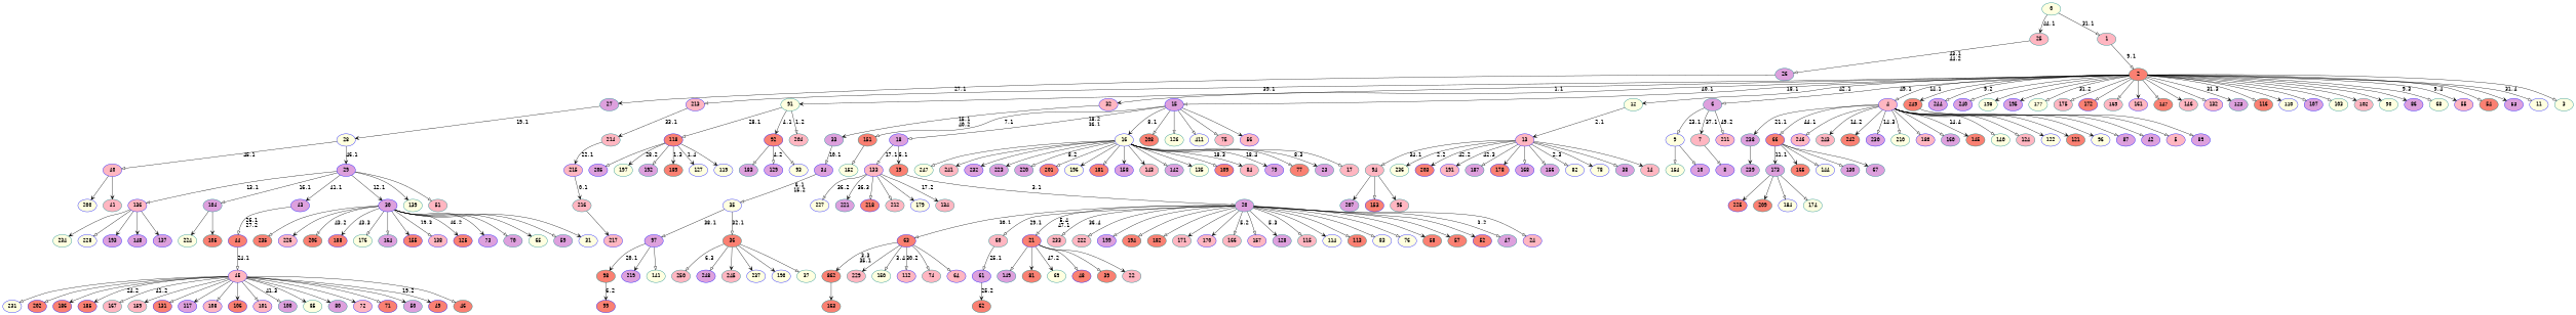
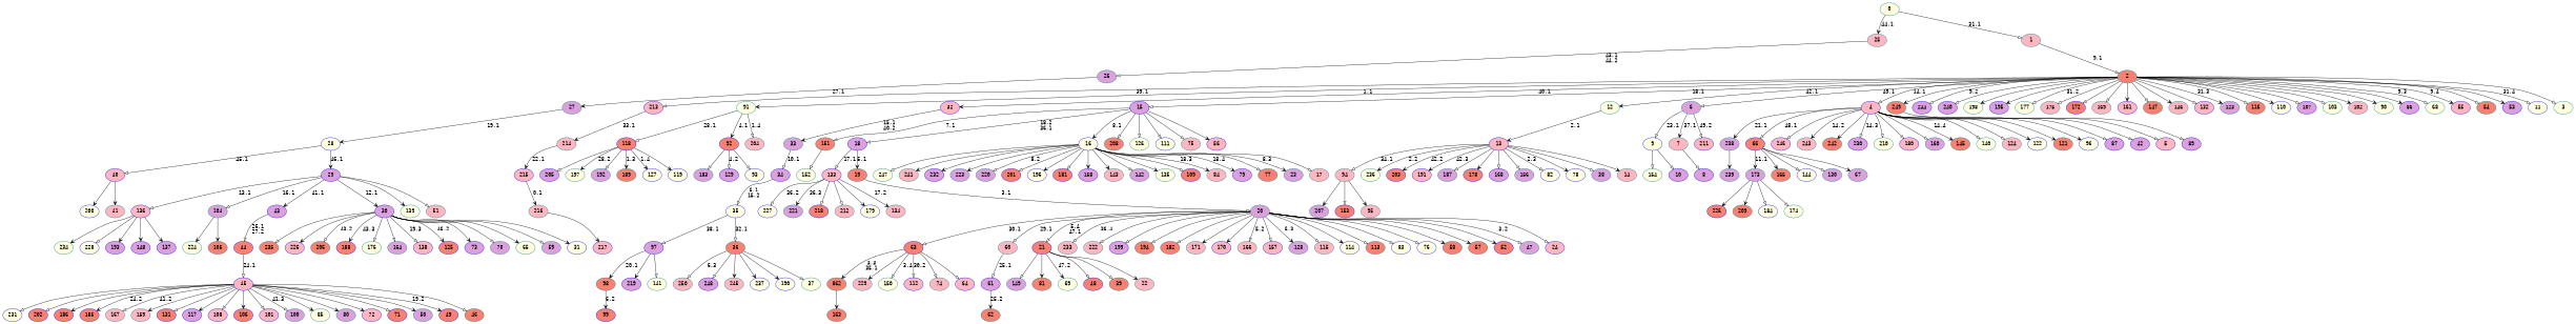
  digraph {
    fontname="DejaVu Sans Mono"
    node [color=teal fillcolor=plum fontname="DejaVu Sans Mono" style=filled]
    edge [arrowhead=onormal fontname="DejaVu Sans Mono"]
    238
    239
    216 [fillcolor=lightpink]
    217 [color=blue fillcolor=lightpink]
    215 [color=blue fillcolor=lightpink]
    214 [fillcolor=lightpink]
    213 [color=blue fillcolor=lightpink]
    225 [color=blue fillcolor=salmon]
    173
    209 [fillcolor=salmon]
    184 [color=blue fillcolor=lightyellow]
    174 [fillcolor=lightyellow]
    n13 [fillcolor=salmon label=862]
    163 [fillcolor=salmon]
    151 [fillcolor=salmon]
    152 [fillcolor=lightyellow]
    136 [color=blue fillcolor=lightpink]
    234 [fillcolor=lightyellow]
    228 [color=blue fillcolor=lightyellow]
    193 [color=blue]
    148 [color=blue]
    137 [color=blue]
    133 [color=blue fillcolor=lightpink]
    227 [color=blue fillcolor=lightyellow]
    221
    218 [color=blue fillcolor=salmon]
    212 [fillcolor=lightpink]
    179 [color=blue fillcolor=lightyellow]
    134 [fillcolor=lightpink]
    118 [color=blue fillcolor=salmon]
    205 [color=blue]
    197 [fillcolor=lightyellow]
    192
    189 [fillcolor=salmon]
    127 [color=blue fillcolor=lightyellow]
    119 [color=blue fillcolor=lightyellow]
    224 [fillcolor=lightyellow]
    104
    105 [fillcolor=salmon]
    98 [fillcolor=salmon]
    99 [color=blue fillcolor=salmon]
    97 [color=blue]
    219 [color=blue]
    141 [fillcolor=lightyellow]
    94 [fillcolor=lightpink]
    207
    153 [color=blue fillcolor=salmon]
    95 [fillcolor=lightpink]
    92 [color=blue fillcolor=salmon]
    183
    129 [color=blue]
    93 [color=blue fillcolor=lightyellow]
    91 [fillcolor=lightyellow]
    204 [fillcolor=lightpink]
    66 [color=blue fillcolor=salmon]
    165 [fillcolor=salmon]
    144 [color=blue fillcolor=lightyellow]
    130
    67
    63 [color=blue fillcolor=salmon]
    229 [fillcolor=lightpink]
    150 [fillcolor=lightyellow]
    112 [color=blue fillcolor=lightpink]
    74 [fillcolor=lightpink]
    64 [color=blue fillcolor=lightpink]
    61 [color=blue]
    62 [fillcolor=salmon]
    60 [fillcolor=lightpink]
    45 [color=blue fillcolor=lightpink]
    231 [color=blue fillcolor=lightyellow]
    202 [color=blue fillcolor=salmon]
    186 [color=blue fillcolor=salmon]
    185 [color=blue fillcolor=salmon]
    167 [fillcolor=lightpink]
    159 [fillcolor=lightpink]
    131 [color=blue fillcolor=salmon]
    117 [color=blue]
    108 [color=blue fillcolor=lightpink]
    106 [color=blue fillcolor=salmon]
    101 [color=blue fillcolor=lightpink]
    100
    85 [fillcolor=lightyellow]
    80
    72 [color=blue fillcolor=lightpink]
    71 [color=blue fillcolor=salmon]
    50
    49 [color=blue fillcolor=salmon]
    46 [fillcolor=salmon]
    44 [color=blue fillcolor=salmon]
    43 [color=blue]
    40 [color=blue fillcolor=lightpink]
    200 [color=blue fillcolor=lightyellow]
    41 [fillcolor=lightpink]
    36 [fillcolor=salmon]
    250 [fillcolor=lightpink]
    248 [color=blue]
    245 [fillcolor=lightpink]
    237 [color=blue fillcolor=lightyellow]
    190 [color=blue fillcolor=lightyellow]
    37 [fillcolor=lightyellow]
    35 [color=blue fillcolor=lightyellow]
    34 [color=blue]
    33
    32 [color=blue fillcolor=lightpink]
    30 [color=blue]
    235 [fillcolor=salmon]
    226 [color=blue fillcolor=lightpink]
    206 [fillcolor=salmon]
    188 [color=blue fillcolor=salmon]
    176 [fillcolor=lightyellow]
    164
-   155 [color=blue fillcolor=salmon]
    138 [color=blue fillcolor=lightpink]
    125 [color=blue fillcolor=salmon]
    73 [color=blue]
    70
    65 [fillcolor=lightyellow]
    59
    31 [color=blue fillcolor=lightyellow]
    29 [color=blue]
    139 [fillcolor=lightyellow]
    51 [fillcolor=lightpink]
    28 [color=blue fillcolor=lightyellow]
    27
    26
    25 [fillcolor=lightpink]
    21 [color=blue fillcolor=salmon]
    149
    81 [fillcolor=salmon]
    69 [fillcolor=lightyellow]
    48 [color=blue fillcolor=salmon]
    39 [fillcolor=salmon]
    22 [fillcolor=lightpink]
    20
    233 [fillcolor=lightpink]
    222 [fillcolor=lightpink]
    199 [color=blue]
    194 [fillcolor=salmon]
    182 [fillcolor=salmon]
    171 [fillcolor=lightpink]
    170 [color=blue fillcolor=lightpink]
    166 [fillcolor=lightpink]
    157 [color=blue fillcolor=lightpink]
    128
    115 [fillcolor=lightpink]
    114 [color=blue fillcolor=lightyellow]
    113 [fillcolor=salmon]
    83 [color=blue fillcolor=lightyellow]
    76 [color=blue fillcolor=lightyellow]
    58 [fillcolor=salmon]
    57 [fillcolor=salmon]
    52 [color=blue fillcolor=salmon]
    47
    24 [color=blue fillcolor=lightpink]
    19 [fillcolor=salmon]
    18 [color=blue]
    16 [color=blue fillcolor=lightyellow]
    247 [fillcolor=lightyellow]
    241 [fillcolor=lightpink]
    232 [color=blue]
    223
    220
    201 [color=blue fillcolor=salmon]
    196 [color=blue fillcolor=lightyellow]
    181 [color=blue fillcolor=salmon]
    158 [color=blue]
    143 [fillcolor=lightpink]
    142
    135 [fillcolor=lightyellow]
    109 [color=blue fillcolor=salmon]
    84 [fillcolor=lightpink]
    79 [color=blue]
    77 [fillcolor=salmon]
    23
    17 [fillcolor=lightpink]
    15 [color=blue]
    208 [fillcolor=salmon]
    126 [fillcolor=lightyellow]
-   111 [color=blue fillcolor=lightyellow label=411]
+   111 [color=blue fillcolor=lightyellow]
    75 [fillcolor=lightpink]
    56 [color=blue fillcolor=lightpink]
    13 [color=blue fillcolor=lightpink]
    236 [fillcolor=lightyellow]
    203 [color=blue fillcolor=salmon]
    191 [color=blue fillcolor=lightpink]
    187
    178 [color=blue fillcolor=salmon]
    168 [color=blue]
    156
    82 [color=blue fillcolor=lightyellow]
    78 [color=blue fillcolor=lightyellow]
    38
    14 [fillcolor=lightpink]
    12 [fillcolor=lightyellow]
    9 [color=blue fillcolor=lightyellow]
    154 [fillcolor=lightyellow]
    10 [color=blue]
    7 [fillcolor=lightpink]
    8 [color=blue]
    6
    211 [color=blue fillcolor=lightpink]
    4 [color=blue fillcolor=lightpink]
    246 [color=blue fillcolor=lightpink]
    243 [fillcolor=lightpink]
    242 [fillcolor=salmon]
    230 [color=blue]
    210 [fillcolor=lightyellow]
    180 [color=blue fillcolor=lightpink]
    160
    145 [fillcolor=salmon]
    140 [fillcolor=lightyellow]
    124 [fillcolor=lightpink]
    122 [color=blue fillcolor=lightyellow]
    121 [fillcolor=salmon]
    96 [color=blue fillcolor=lightyellow]
    87 [color=blue]
    42 [color=blue]
    5 [color=blue fillcolor=lightpink]
    89 [color=blue]
    2 [fillcolor=salmon]
    249 [fillcolor=salmon]
    244 [color=blue]
    240 [color=blue]
    198 [fillcolor=lightyellow]
    195 [color=blue]
    177 [fillcolor=lightyellow]
    175 [fillcolor=lightpink]
    172 [color=blue fillcolor=salmon]
    169 [fillcolor=lightpink]
    161 [color=blue fillcolor=lightpink]
    147 [fillcolor=salmon]
    146 [fillcolor=lightpink]
    132 [color=blue fillcolor=lightpink]
    123
    116 [fillcolor=salmon]
    110 [color=blue fillcolor=lightyellow]
    107 [color=blue]
    103 [fillcolor=lightyellow]
    102 [fillcolor=lightpink]
    90 [fillcolor=lightyellow]
    86 [color=blue]
    68 [fillcolor=lightyellow]
    55 [color=blue fillcolor=lightpink]
    54 [fillcolor=salmon]
    53 [color=blue]
    11 [color=blue fillcolor=lightyellow]
    3 [fillcolor=lightyellow]
    1 [fillcolor=lightpink]
    0 [fillcolor=lightyellow]
    238 -> 239 [arrowhead=vee]
    216 -> 217 [arrowhead=vee]
    215 -> 216 [arrowhead=vee label="0,1"]
    214 -> 215 [arrowhead=vee label="22,1"]
    213 -> 214 [arrowhead=vee label="33,1"]
    173 -> 225 [arrowhead=vee]
    173 -> 209 [arrowhead=vee]
    173 -> 184
    173 -> 174
    n13 -> 163 [arrowhead=vee]
    151 -> 152
    136 -> 234 [arrowhead=vee]
    136 -> 228
    136 -> 193 [arrowhead=vee]
    136 -> 148 [arrowhead=vee]
    136 -> 137 [arrowhead=vee]
    133 -> 227 [label="36,2"]
    133 -> 221 [arrowhead=vee label="36,3"]
    133 -> 218
    133 -> 212
    133 -> 179 [arrowhead=vee]
    133 -> 134 [arrowhead=vee label="17,2"]
    118 -> 205
    118 -> 197 [arrowhead=vee label="28,2"]
    118 -> 192
    118 -> 189 [arrowhead=vee label="1,3"]
    118 -> 127 [arrowhead=vee label="1,4"]
    118 -> 119 [arrowhead=vee]
    104 -> 224 [arrowhead=vee]
    104 -> 105 [arrowhead=vee]
    98 -> 99 [arrowhead=vee label="6,2"]
    97 -> 98 [arrowhead=vee label="20,1"]
    97 -> 219 [arrowhead=vee]
    97 -> 141
    94 -> 207 [arrowhead=vee]
    94 -> 153
    94 -> 95 [arrowhead=vee]
    92 -> 183
    92 -> 129 [label="4,2"]
    92 -> 93
    91 -> 118 [label="28,1"]
    91 -> 92 [arrowhead=vee label="4,1"]
-   91 -> 204 [label="1,2"]
+   91 -> 204 [label="1,4"]
    66 -> 173 [arrowhead=vee label="11,1"]
    66 -> 165 [arrowhead=vee]
    66 -> 144
    66 -> 130
    66 -> 67 [arrowhead=vee]
    63 -> n13 [arrowhead=vee label="3,3\n35,1"]
    63 -> 229 [arrowhead=vee]
    63 -> 150 [label="3,4"]
    63 -> 112 [label="30,2"]
    63 -> 74
    63 -> 64
    61 -> 62 [arrowhead=vee label="25,2"]
    60 -> 61 [label="25,1"]
    45 -> 231
    45 -> 202
    45 -> 186 [arrowhead=vee]
    45 -> 185 [arrowhead=vee label="24,2"]
    45 -> 167 [label="41,2"]
    45 -> 159 [arrowhead=vee]
    45 -> 131
    45 -> 117 [arrowhead=vee]
    45 -> 108
    45 -> 106 [arrowhead=vee]
    45 -> 101
    45 -> 100 [label="41,3"]
    45 -> 85 [arrowhead=vee]
    45 -> 80 [arrowhead=vee]
    45 -> 72 [arrowhead=vee]
    45 -> 71
    45 -> 50 [arrowhead=vee]
    45 -> 49 [arrowhead=vee label="19,2"]
    45 -> 46
    44 -> 45 [label="24,1"]
    43 -> 44 [label="26,1\n27,2"]
    40 -> 200 [arrowhead=vee]
    40 -> 41 [arrowhead=vee]
    36 -> 250 [label="6,3"]
    36 -> 248
    36 -> 245 [arrowhead=vee]
    36 -> 237 [arrowhead=vee]
    36 -> 190 [arrowhead=vee]
    36 -> 37
    35 -> 97 [label="38,1"]
    35 -> 36 [label="32,1"]
    34 -> 35 [label="6,1\n15,2"]
    33 -> 34 [label="10,1"]
    32 -> 33 [arrowhead=vee label="15,1\n40,2"]
    30 -> 235
    30 -> 226 [arrowhead=vee]
    30 -> 206 [label="43,2"]
    30 -> 188 [arrowhead=vee label="43,3"]
    30 -> 176
    30 -> 164
-   30 -> 155 [arrowhead=vee]
    30 -> 138 [label="19,3"]
    30 -> 125 [arrowhead=vee label="46,2"]
    30 -> 73 [arrowhead=vee]
    30 -> 70
    30 -> 65 [arrowhead=vee]
    30 -> 59
    30 -> 31 [arrowhead=vee]
    29 -> 136 [label="13,1"]
    29 -> 104 [label="16,1"]
    29 -> 43 [arrowhead=vee label="41,1"]
    29 -> 30 [arrowhead=vee label="12,1"]
    29 -> 139 [arrowhead=vee]
    29 -> 51
    28 -> 40 [label="45,1"]
    28 -> 29 [arrowhead=vee label="46,1"]
    27 -> 28 [arrowhead=vee label="19,1"]
    26 -> 27 [arrowhead=vee label="27,1"]
    25 -> 26 [label="43,1\n44,2"]
    21 -> 149
    21 -> 81 [arrowhead=vee]
    21 -> 69 [arrowhead=vee label="47,2"]
    21 -> 48
    21 -> 39
    21 -> 22 [arrowhead=vee]
    20 -> 63 [label="30,1"]
    20 -> 60 [label="29,1"]
    20 -> 21 [label="5,4\n47,1"]
    20 -> 233 [label="36,4"]
    20 -> 222
    20 -> 199
    20 -> 194
    20 -> 182
    20 -> 171 [arrowhead=vee]
    20 -> 170 [arrowhead=vee]
    20 -> 166 [label="5,2"]
    20 -> 157
    20 -> 128 [arrowhead=vee label="5,3"]
    20 -> 115
    20 -> 114 [arrowhead=vee]
    20 -> 113
    20 -> 83
    20 -> 76
    20 -> 58 [arrowhead=vee]
    20 -> 57 [arrowhead=vee]
    20 -> 52 [arrowhead=vee]
    20 -> 47 [label="3,2"]
    20 -> 24
    19 -> 20 [label="3,1"]
    18 -> 133 [label="17,1"]
    18 -> 19 [arrowhead=vee label="5,1"]
    16 -> 247
    16 -> 241 [arrowhead=vee]
    16 -> 232 [arrowhead=vee]
    16 -> 223 [arrowhead=vee]
    16 -> 220 [label="8,2"]
    16 -> 201
    16 -> 196 [arrowhead=vee]
    16 -> 181
    16 -> 158 [arrowhead=vee]
    16 -> 143 [arrowhead=vee]
    16 -> 142
    16 -> 135 [arrowhead=vee]
    16 -> 109
    16 -> 84 [arrowhead=vee label="18,3"]
    16 -> 79 [arrowhead=vee label="18,4"]
    16 -> 77
    16 -> 23 [arrowhead=vee label="8,3"]
    16 -> 17
    15 -> 151 [label="7,1"]
    15 -> 18 [label="18,2\n36,1"]
    15 -> 16 [arrowhead=vee label="8,1"]
    15 -> 208
    15 -> 126
    15 -> 111
    15 -> 75
    15 -> 56 [arrowhead=vee]
    13 -> 94 [label="34,1"]
    13 -> 236 [arrowhead=vee label="2,2"]
    13 -> 203 [arrowhead=vee label="42,2"]
    13 -> 191 [arrowhead=vee label="42,3"]
    13 -> 187
    13 -> 178 [arrowhead=vee]
    13 -> 168
    13 -> 156
    13 -> 82 [label="2,3"]
    13 -> 78 [arrowhead=vee]
    13 -> 38
    13 -> 14 [arrowhead=vee]
    12 -> 13 [arrowhead=vee label="2,1"]
    9 -> 154
    9 -> 10
    7 -> 8
    6 -> 9 [label="23,1"]
    6 -> 7 [arrowhead=vee label="37,1"]
    6 -> 211 [label="49,2"]
    4 -> 238 [arrowhead=vee label="21,1"]
-   4 -> 66 [label="44,1"]
+   4 -> 66 [label="48,1"]
    4 -> 246
    4 -> 243 [arrowhead=vee label="14,2"]
    4 -> 242 [arrowhead=vee]
    4 -> 230 [label="14,3"]
    4 -> 210
    4 -> 180
    4 -> 160
    4 -> 145 [arrowhead=vee label="14,4"]
    4 -> 140
    4 -> 124
    4 -> 122 [arrowhead=vee]
    4 -> 121 [arrowhead=vee]
    4 -> 96 [arrowhead=vee]
    4 -> 87
    4 -> 42
    4 -> 5
    2 -> 213 [label="39,1"]
    2 -> 91 [arrowhead=vee label="1,1"]
    2 -> 32 [arrowhead=vee label="40,1"]
    2 -> 15 [label="18,1"]
    2 -> 12 [arrowhead=vee label="42,1"]
    2 -> 6 [label="49,1"]
    2 -> 4 [label="14,1"]
    2 -> 249 [arrowhead=vee]
    2 -> 244 [label="9,2"]
    2 -> 240
    2 -> 198 [arrowhead=vee]
    2 -> 195 [arrowhead=vee]
    2 -> 177 [label="31,2"]
    2 -> 175
    2 -> 172
    2 -> 169
    2 -> 161 [arrowhead=vee]
    2 -> 147
    2 -> 146 [arrowhead=vee]
    2 -> 132
    2 -> 123 [arrowhead=vee label="31,3"]
    2 -> 116
    2 -> 110 [arrowhead=vee]
    2 -> 107
    2 -> 103
    2 -> 102 [arrowhead=vee]
    2 -> 90 [arrowhead=vee]
    2 -> 86 [arrowhead=vee]
    2 -> 68 [label="9,3"]
    2 -> 55 [arrowhead=vee label="9,4"]
    2 -> 54
    2 -> 53 [arrowhead=vee]
    2 -> 11 [label="31,4"]
    2 -> 3
    249 -> 89
    1 -> 2 [label="9,1"]
    0 -> 25 [arrowhead=vee label="44,1"]
    0 -> 1 [label="31,1"]
  }
